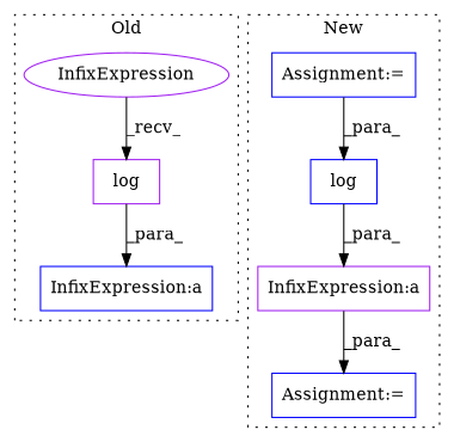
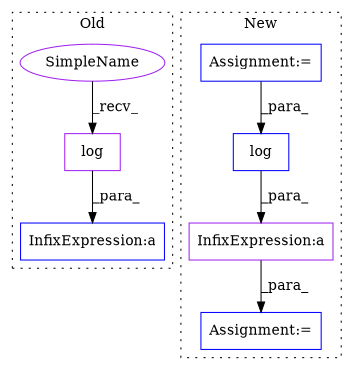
  digraph {
    node [a=32 l="4,1" s=420 shape=box color=blue]
    n1 [label=log s="429,465" color=purple]
    n2 [a=27 l=3 label="InfixExpression:a"]
-   n3 [a=42 l=5 label=InfixExpression s=423 shape=ellipse color=purple]
+   n3 [a=42 l=5 label=SimpleName s=423 shape=ellipse color=purple]
    n4 [label=log s="438,508"]
    n5 [a=7 l=1 label="Assignment:="]
    n6 [a=7 l=1 label="Assignment:=" s=362]
    n7 [a=27 l=3 label="InfixExpression:a" s=429 color=purple]
    subgraph cluster_1 {
      label=Old
      style=dotted
      n1
      n2
      n3
    }
    subgraph cluster_2 {
      label=New
      style=dotted
      n4
      n5
      n6
      n7
    }
    n1 -> n2 [label=_para_]
    n3 -> n1 [label=_recv_]
    n4 -> n7 [label=_para_]
    n6 -> n4 [label=_para_]
    n7 -> n5 [label=_para_]
  }
